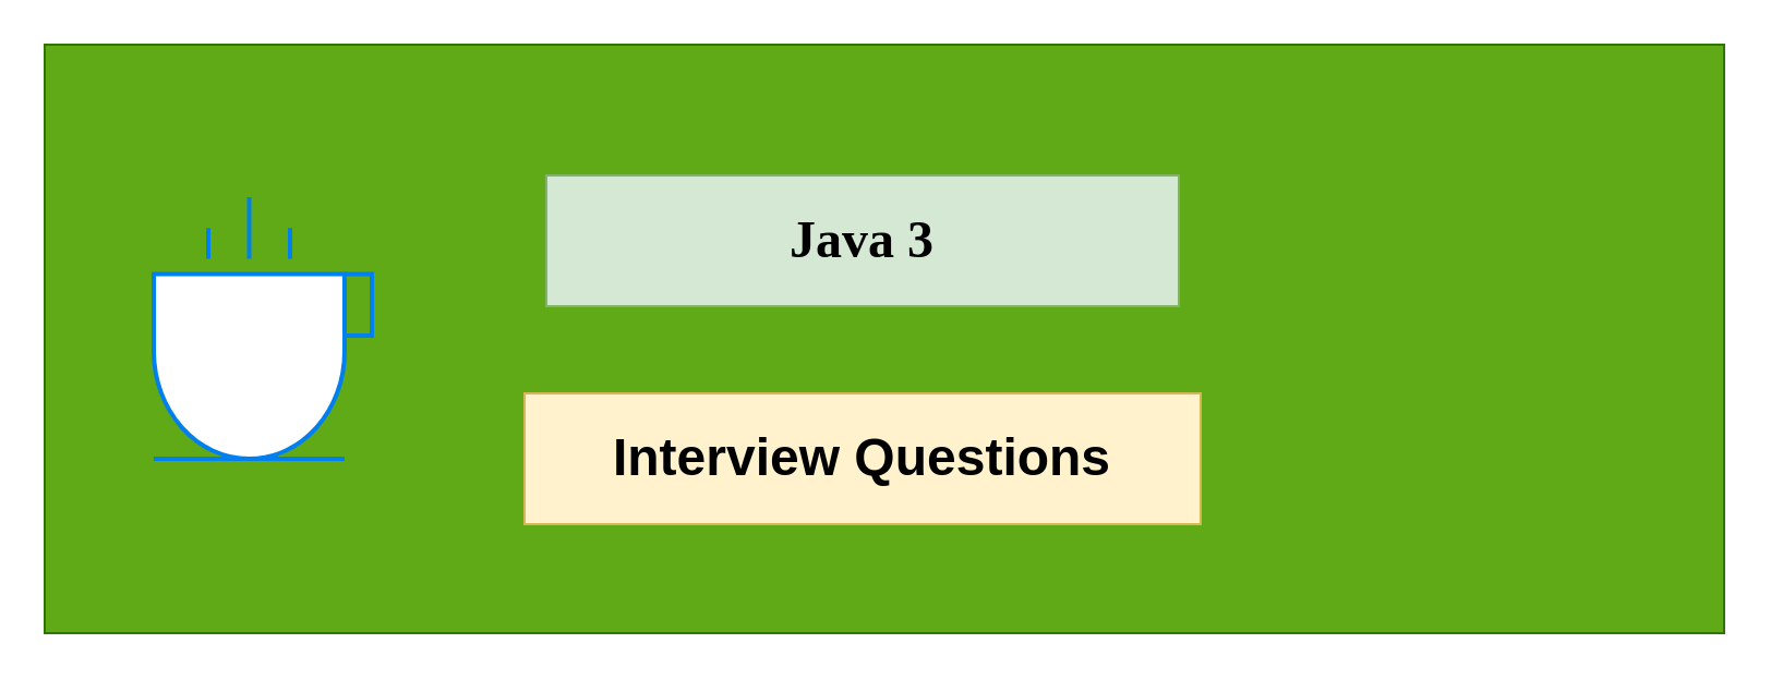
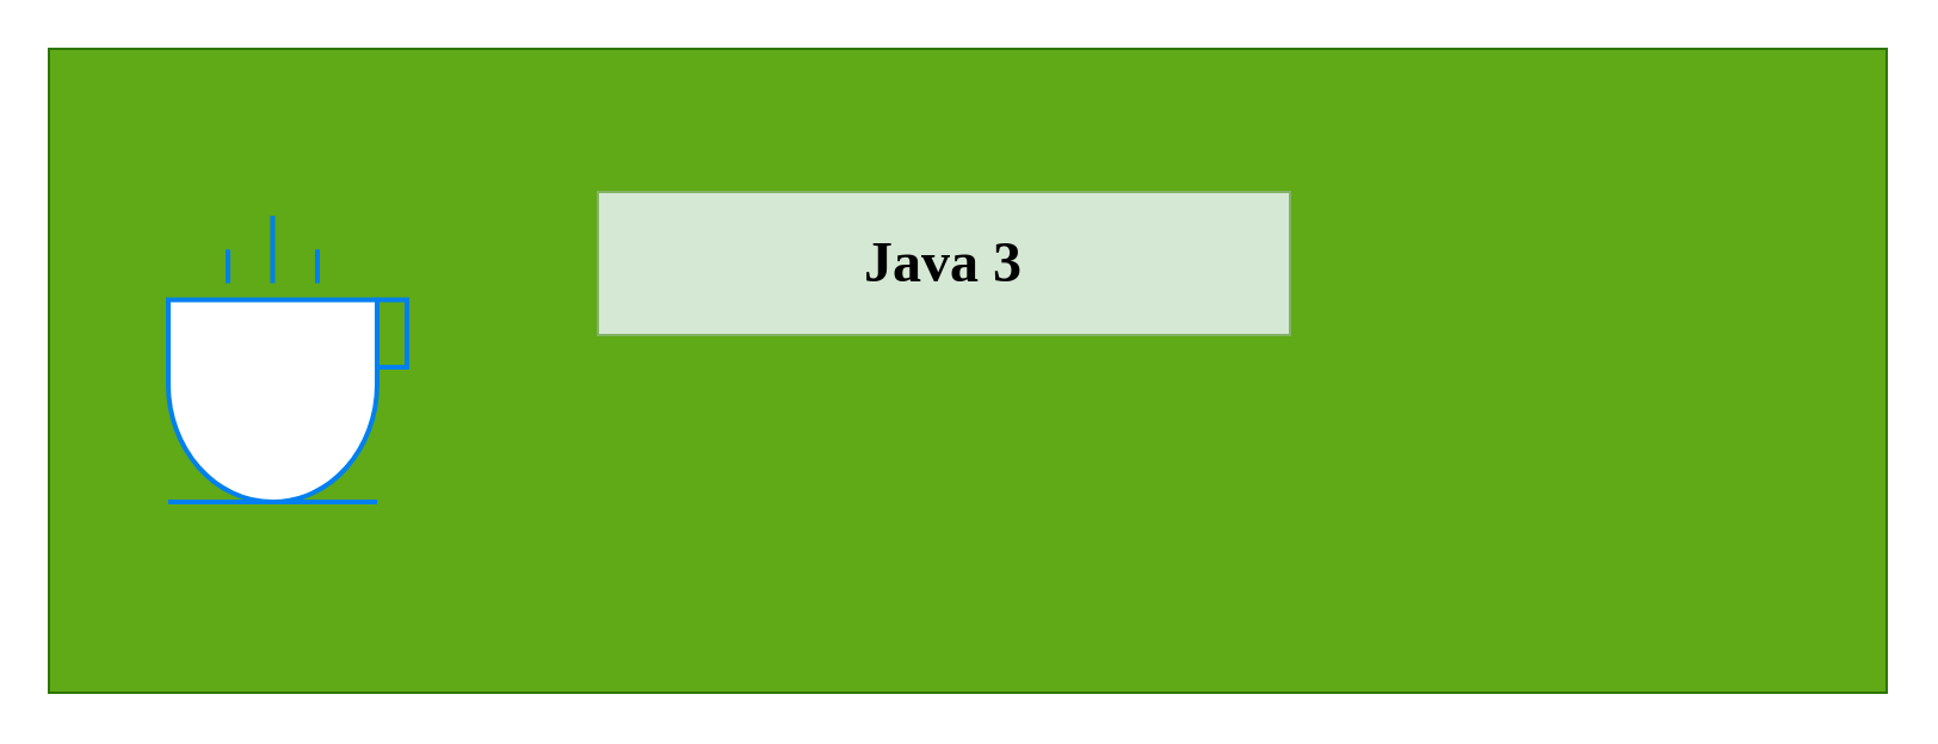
  <mxCell id="0" />
  <mxCell id="1" parent="0" />
  <mxCell id="2" value="" style="rounded=0;whiteSpace=wrap;html=1;fillColor=#60a917;strokeColor=#2D7600;fontColor=#ffffff;" vertex="1" parent="1"><mxGeometry x="20" y="20" width="770" height="270" as="geometry" /></mxCell>
  <mxCell id="3" value="&lt;h1&gt;&lt;font face=&quot;Verdana&quot;&gt;Java 3&lt;/font&gt;&lt;/h1&gt;" style="rounded=0;whiteSpace=wrap;html=1;fillColor=#d5e8d4;strokeColor=#82b366;" vertex="1" parent="1"><mxGeometry x="250" y="80" width="290" height="60" as="geometry" /></mxCell>
- <mxCell id="4" value="&lt;h1&gt;Interview Questions&lt;/h1&gt;" style="rounded=0;whiteSpace=wrap;html=1;fillColor=#fff2cc;strokeColor=#d6b656;" vertex="1" parent="1"><mxGeometry x="240" y="180" width="310" height="60" as="geometry" /></mxCell>
  <mxCell id="5" value="" style="html=1;verticalLabelPosition=bottom;align=center;labelBackgroundColor=#ffffff;verticalAlign=top;strokeWidth=2;strokeColor=#0080F0;shadow=0;dashed=0;shape=mxgraph.ios7.icons.cup;" vertex="1" parent="1"><mxGeometry x="70" y="90" width="100" height="120" as="geometry" /></mxCell>
